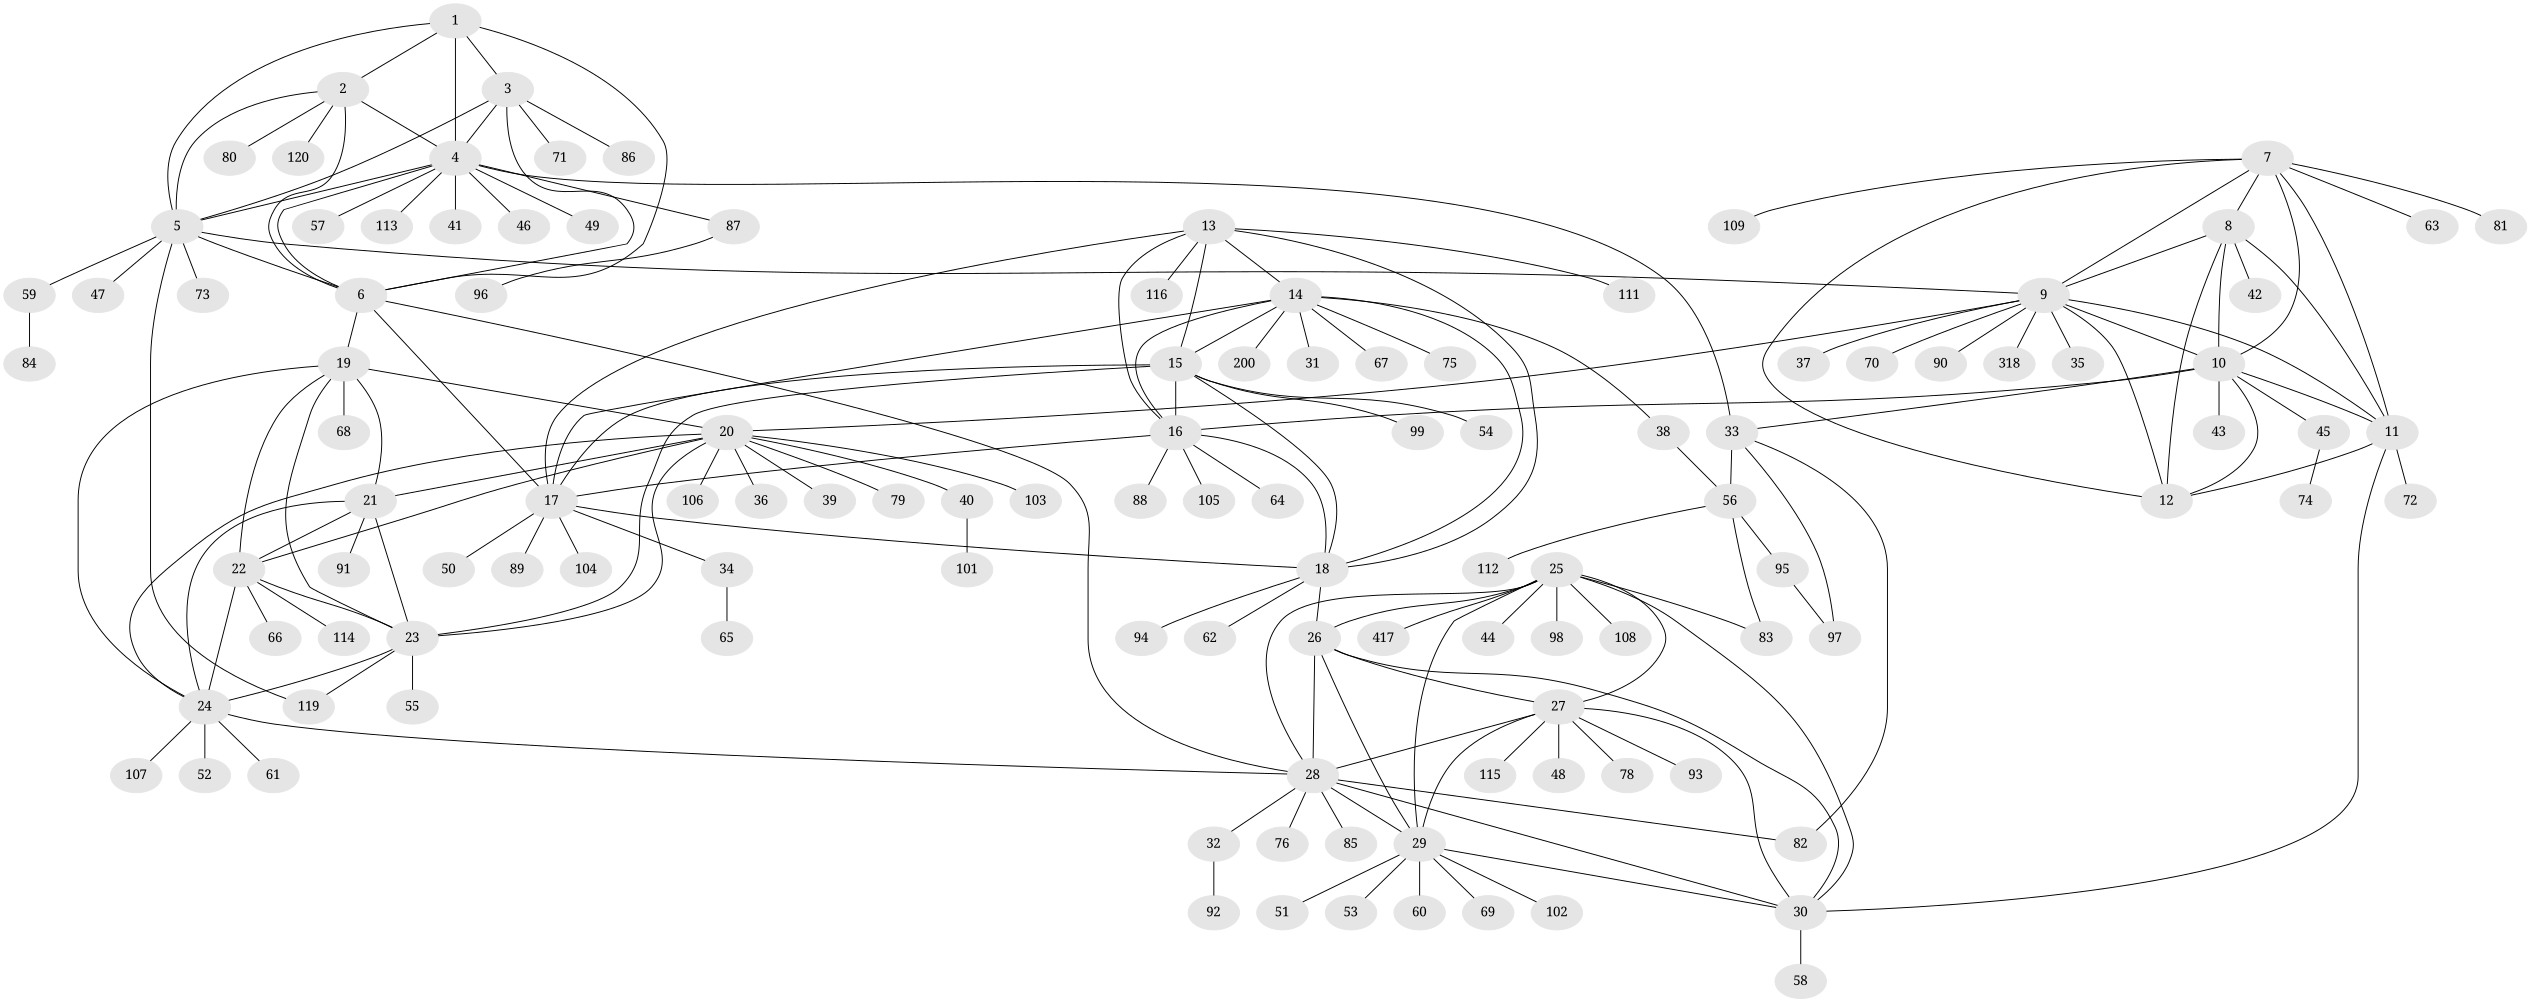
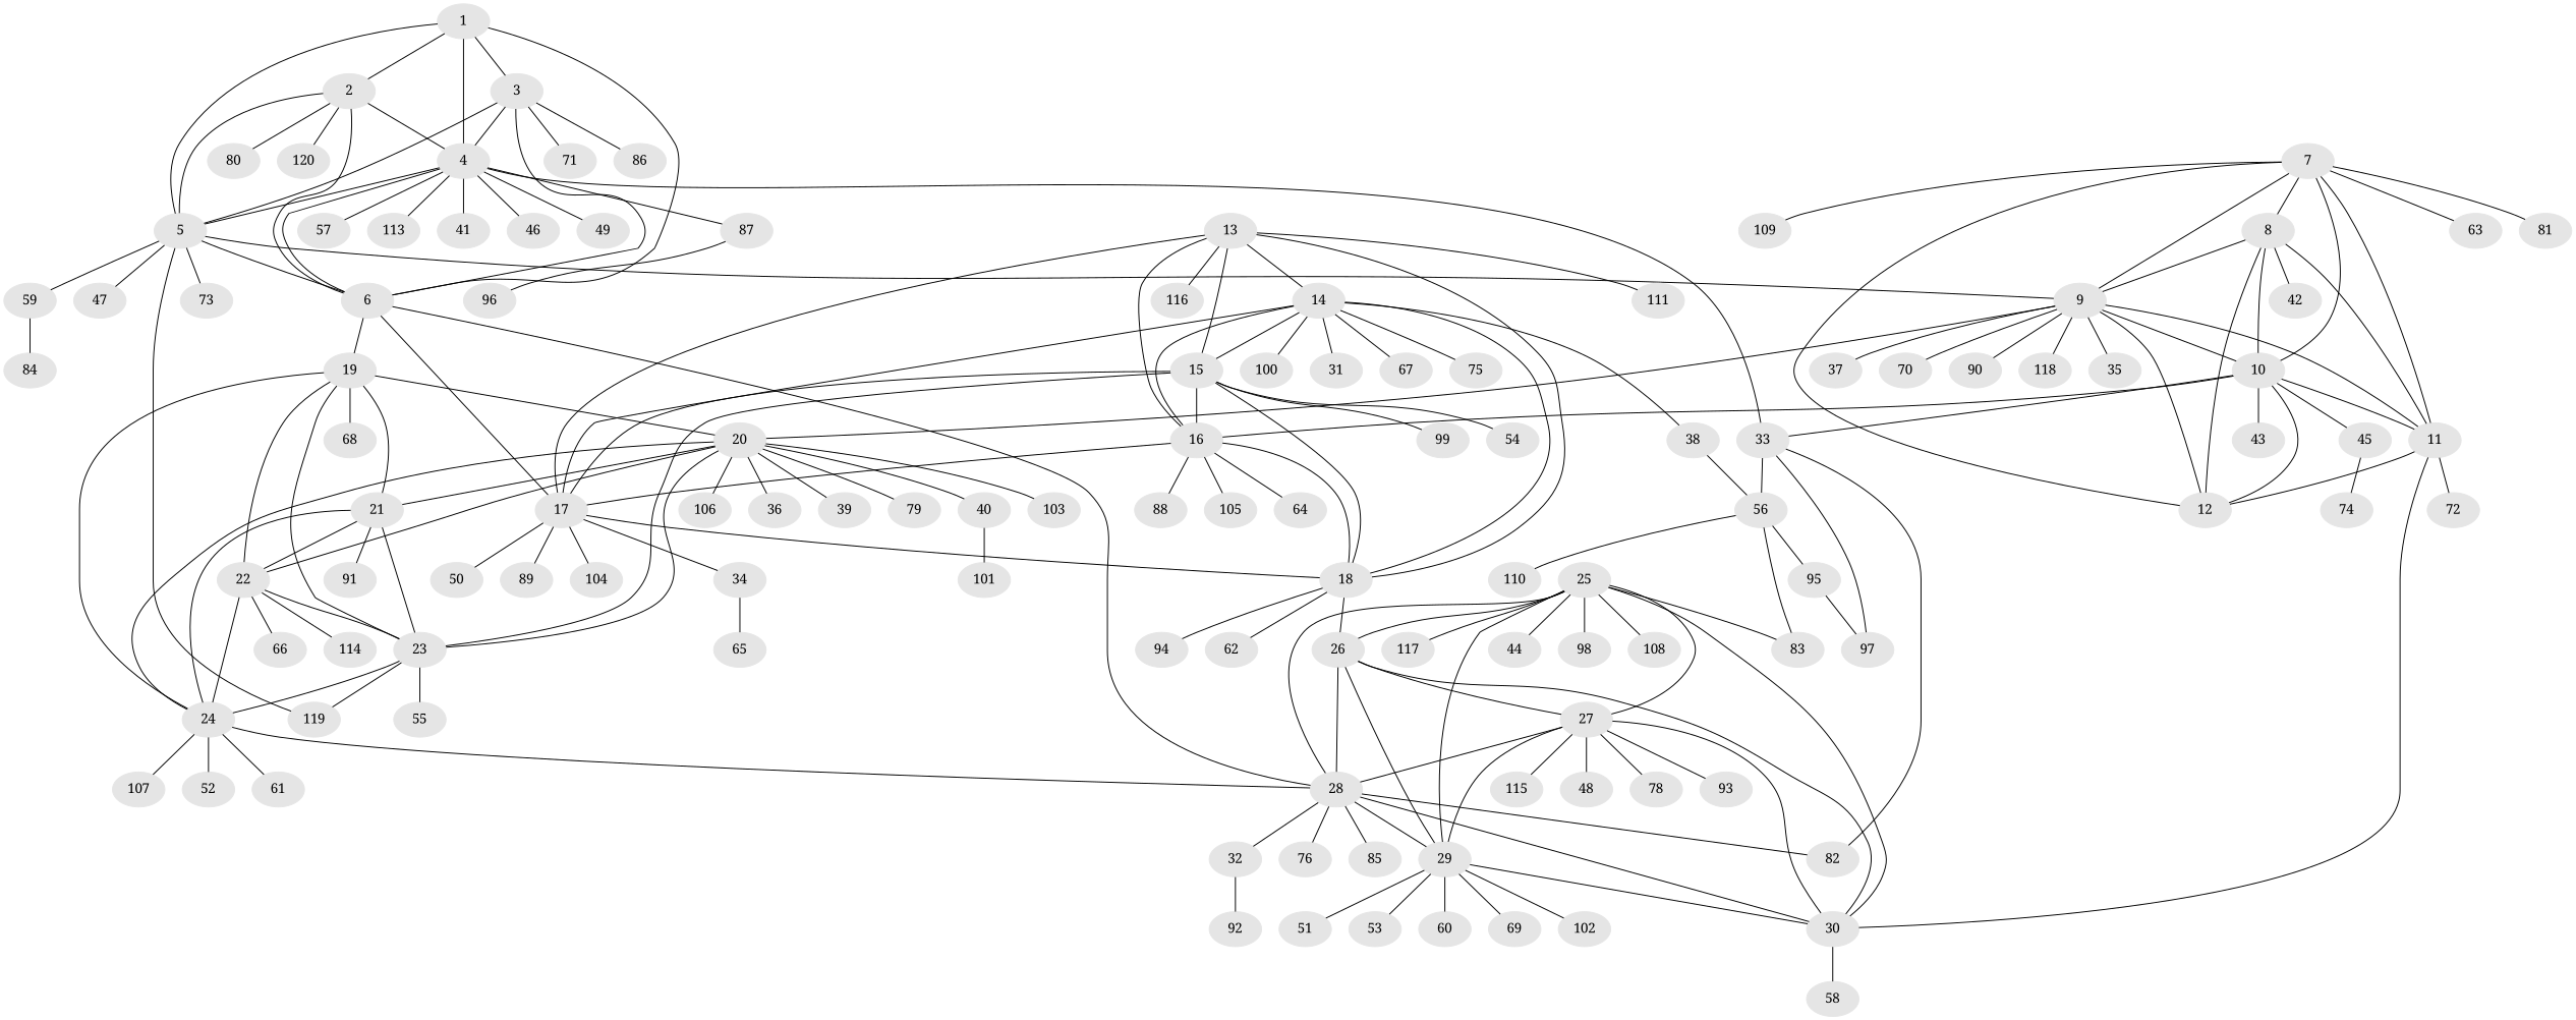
  graph {
    fontname="Noto Serif"
    node [color=gray90 fontname="Noto Serif" style=filled]
    edge [fontname="Noto Serif"]
    1
    2
    3
    4
    5
    6
    80
    120
    71
    86
    33
    41
    46
    49
    57
    87
    113
    9
    47
    59
    73
    119
    17
    19
    28
    82
    56
    97
    96
    10
    11
    12
    20
    35
    37
    70
    90
-   118 [label=318]
+   118
    84
    18
    34
    50
    89
    104
    23
    21
    22
    24
    68
    30
    29
    32
    76
    85
    7
    8
    63
    81
    109
    42
    16
    43
    45
    72
    36
    39
    40
    79
    103
    106
    64
    88
    105
    74
    58
    13
    14
    15
    111
    116
    31
    38
    67
    75
-   100 [label=200]
+   100
    54
    99
    26
    62
    94
    55
    65
    27
    91
    66
    114
    52
    61
    107
    101
    25
    44
    83
    98
    108
-   117 [label=417]
+   117
    48
    78
    93
    115
    51
    53
    60
    69
    102
    92
    95
-   110 [label=112]
+   110
    1 -- 2
    1 -- 3
    1 -- 4
    1 -- 5
    1 -- 6
    2 -- 4
    2 -- 5
    2 -- 6
    2 -- 80
    2 -- 120
    3 -- 4
    3 -- 5
    3 -- 6
    3 -- 71
    3 -- 86
    4 -- 5
    4 -- 6
    4 -- 33
    4 -- 41
    4 -- 46
    4 -- 49
    4 -- 57
    4 -- 87
    4 -- 113
    5 -- 6
    5 -- 9
    5 -- 47
    5 -- 59
    5 -- 73
    5 -- 119
    6 -- 17
    6 -- 19
    6 -- 28
    33 -- 82
    33 -- 56
    33 -- 97
    87 -- 96
    9 -- 10
    9 -- 11
    9 -- 12
    9 -- 20
    9 -- 35
    9 -- 37
    9 -- 70
    9 -- 90
    9 -- 118
    59 -- 84
    17 -- 18
    17 -- 34
    17 -- 50
    17 -- 89
    17 -- 104
    19 -- 20
    19 -- 23
    19 -- 21
    19 -- 22
    19 -- 24
    19 -- 68
    28 -- 82
    28 -- 30
    28 -- 29
    28 -- 32
    28 -- 76
    28 -- 85
    56 -- 83
    56 -- 95
    56 -- 110
    10 -- 33
    10 -- 11
    10 -- 12
    10 -- 16
    10 -- 43
    10 -- 45
    11 -- 12
    11 -- 30
    11 -- 72
    20 -- 23
    20 -- 21
    20 -- 22
    20 -- 24
    20 -- 36
    20 -- 39
    20 -- 40
    20 -- 79
    20 -- 103
    20 -- 106
    18 -- 26
    18 -- 62
    18 -- 94
    34 -- 65
    23 -- 119
    23 -- 24
    23 -- 55
    21 -- 23
    21 -- 22
    21 -- 24
    21 -- 91
    22 -- 23
    22 -- 24
    22 -- 66
    22 -- 114
    24 -- 28
    24 -- 52
    24 -- 61
    24 -- 107
    30 -- 58
    29 -- 30
    29 -- 51
    29 -- 53
    29 -- 60
    29 -- 69
    29 -- 102
    32 -- 92
    7 -- 9
    7 -- 10
    7 -- 11
    7 -- 12
    7 -- 8
    7 -- 63
    7 -- 81
    7 -- 109
    8 -- 9
    8 -- 10
    8 -- 11
    8 -- 12
    8 -- 42
    16 -- 17
    16 -- 18
    16 -- 64
    16 -- 88
    16 -- 105
    45 -- 74
    40 -- 101
    13 -- 17
    13 -- 18
    13 -- 16
    13 -- 14
    13 -- 15
    13 -- 111
    13 -- 116
    14 -- 17
    14 -- 18
    14 -- 16
    14 -- 15
    14 -- 31
    14 -- 38
    14 -- 67
    14 -- 75
    14 -- 100
    15 -- 17
    15 -- 18
    15 -- 23
    15 -- 16
    15 -- 54
    15 -- 99
    38 -- 56
    26 -- 28
    26 -- 30
    26 -- 29
    26 -- 27
    27 -- 28
    27 -- 30
    27 -- 29
    27 -- 48
    27 -- 78
    27 -- 93
    27 -- 115
    25 -- 28
    25 -- 30
    25 -- 29
    25 -- 26
    25 -- 27
    25 -- 44
    25 -- 83
    25 -- 98
    25 -- 108
    25 -- 117
    95 -- 97
  }
